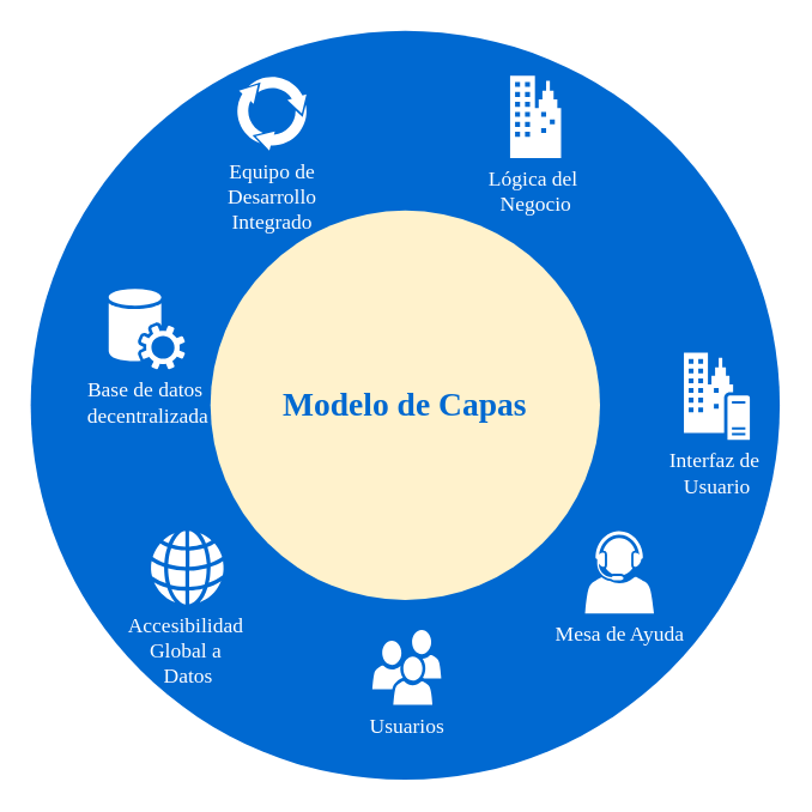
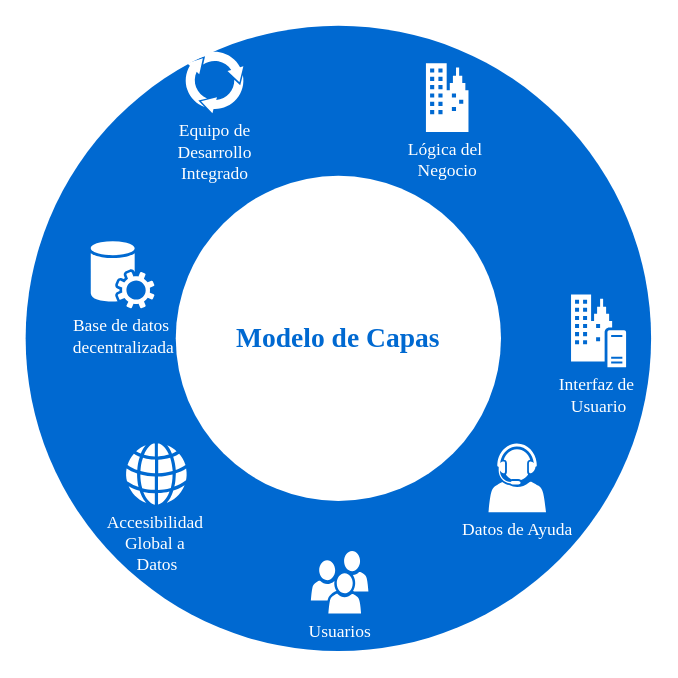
  <mxCell id="0" />
  <mxCell id="1" parent="0" />
  <mxCell id="2" value="" style="ellipse;whiteSpace=wrap;html=1;rounded=0;shadow=0;comic=0;strokeWidth=1;fontFamily=Verdana;fontSize=14;strokeColor=none;fillColor=#0069D1;" parent="1" vertex="1"><mxGeometry x="20" y="20" width="500" height="500" as="geometry" /></mxCell>
- <mxCell id="3" value="Modelo de Capas" style="ellipse;whiteSpace=wrap;html=1;rounded=0;shadow=0;comic=0;strokeWidth=1;fontFamily=Verdana;fontSize=22;strokeColor=none;fillColor=#fff2cc;fontColor=#0069D1;fontStyle=1;" parent="1" vertex="1"><mxGeometry x="140" y="140" width="260" height="260" as="geometry" /></mxCell>
- <mxCell id="4" value="Usuarios&lt;br&gt;" style="shadow=0;dashed=0;html=1;strokeColor=none;fillColor=#ffffff;labelPosition=center;verticalLabelPosition=bottom;verticalAlign=top;shape=mxgraph.office.users.users;rounded=0;comic=0;fontFamily=Verdana;fontSize=14;fontColor=#FFFFFF;" parent="1" vertex="1"><mxGeometry x="248" y="420" width="46" height="50" as="geometry" /></mxCell>
- <mxCell id="5" value="Mesa de Ayuda" style="shadow=0;dashed=0;html=1;strokeColor=none;fillColor=#ffffff;labelPosition=center;verticalLabelPosition=bottom;verticalAlign=top;shape=mxgraph.office.users.call_center_agent;rounded=0;comic=0;fontFamily=Verdana;fontSize=14;fontColor=#FFFFFF;" parent="1" vertex="1"><mxGeometry x="390" y="354" width="46" height="55" as="geometry" /></mxCell>
+ <mxCell id="3" value="Modelo de Capas" style="ellipse;whiteSpace=wrap;html=1;rounded=0;shadow=0;comic=0;strokeWidth=1;fontFamily=Verdana;fontSize=22;strokeColor=none;fillColor=#ffffff;fontColor=#0069D1;fontStyle=1" parent="1" vertex="1"><mxGeometry x="140" y="140" width="260" height="260" as="geometry" /></mxCell>
+ <mxCell id="4" value="Usuarios&lt;br&gt;" style="shadow=0;dashed=0;html=1;strokeColor=none;fillColor=#ffffff;labelPosition=center;verticalLabelPosition=bottom;verticalAlign=top;shape=mxgraph.office.users.users;rounded=0;comic=0;fontFamily=Verdana;fontSize=14;fontColor=#FFFFFF;" parent="1" vertex="1"><mxGeometry x="248" y="440" width="46" height="50" as="geometry" /></mxCell>
+ <mxCell id="5" value="Datos de Ayuda" style="shadow=0;dashed=0;html=1;strokeColor=none;fillColor=#ffffff;labelPosition=center;verticalLabelPosition=bottom;verticalAlign=top;shape=mxgraph.office.users.call_center_agent;rounded=0;comic=0;fontFamily=Verdana;fontSize=14;fontColor=#FFFFFF;" parent="1" vertex="1"><mxGeometry x="390" y="354" width="46" height="55" as="geometry" /></mxCell>
  <mxCell id="6" value="Base de datos&amp;nbsp;&lt;br&gt;decentralizada" style="shadow=0;dashed=0;html=1;strokeColor=none;fillColor=#ffffff;labelPosition=center;verticalLabelPosition=bottom;verticalAlign=top;shape=mxgraph.office.services.central_management_service;rounded=0;comic=0;fontFamily=Verdana;fontSize=14;fontColor=#FFFFFF;" parent="1" vertex="1"><mxGeometry x="72" y="192" width="51" height="54" as="geometry" /></mxCell>
  <mxCell id="7" value="Interfaz de&amp;nbsp;&lt;br&gt;Usuario" style="shadow=0;dashed=0;html=1;strokeColor=none;fillColor=#ffffff;labelPosition=center;verticalLabelPosition=bottom;verticalAlign=top;shape=mxgraph.office.servers.on_premises_server;rounded=0;comic=0;fontFamily=Verdana;fontSize=14;fontColor=#FFFFFF;" parent="1" vertex="1"><mxGeometry x="456" y="235" width="44" height="58" as="geometry" /></mxCell>
  <mxCell id="8" value="Lógica del&amp;nbsp;&lt;br&gt;Negocio" style="shadow=0;dashed=0;html=1;strokeColor=none;fillColor=#ffffff;labelPosition=center;verticalLabelPosition=bottom;verticalAlign=top;shape=mxgraph.office.concepts.on_premises;rounded=0;comic=0;fontFamily=Verdana;fontSize=14;fontColor=#FFFFFF;" parent="1" vertex="1"><mxGeometry x="340" y="50" width="34" height="55" as="geometry" /></mxCell>
  <mxCell id="9" value="Accesibilidad&amp;nbsp;&lt;br&gt;Global a&amp;nbsp;&lt;br&gt;Datos" style="shadow=0;dashed=0;html=1;strokeColor=none;fillColor=#ffffff;labelPosition=center;verticalLabelPosition=bottom;verticalAlign=top;shape=mxgraph.office.concepts.globe_internet;rounded=0;comic=0;fontFamily=Verdana;fontSize=14;fontColor=#FFFFFF;" parent="1" vertex="1"><mxGeometry x="100" y="354" width="49" height="49" as="geometry" /></mxCell>
- <mxCell id="10" value="Equipo de&lt;br&gt;Desarrollo&lt;br&gt;Integrado" style="shadow=0;dashed=0;html=1;strokeColor=none;shape=mxgraph.mscae.general.continuous_cycle;fillColor=#ffffff;rounded=0;comic=0;fontFamily=Verdana;fontSize=14;fontColor=#FFFFFF;verticalAlign=top;labelPosition=center;verticalLabelPosition=bottom;align=center;" parent="1" vertex="1"><mxGeometry x="157" y="50" width="48" height="50" as="geometry" /></mxCell>
+ <mxCell id="10" value="Equipo de&lt;br&gt;Desarrollo&lt;br&gt;Integrado" style="shadow=0;dashed=0;html=1;strokeColor=none;shape=mxgraph.mscae.general.continuous_cycle;fillColor=#ffffff;rounded=0;comic=0;fontFamily=Verdana;fontSize=14;fontColor=#FFFFFF;verticalAlign=top;labelPosition=center;verticalLabelPosition=bottom;align=center;" parent="1" vertex="1"><mxGeometry x="147" y="40" width="48" height="50" as="geometry" /></mxCell>
